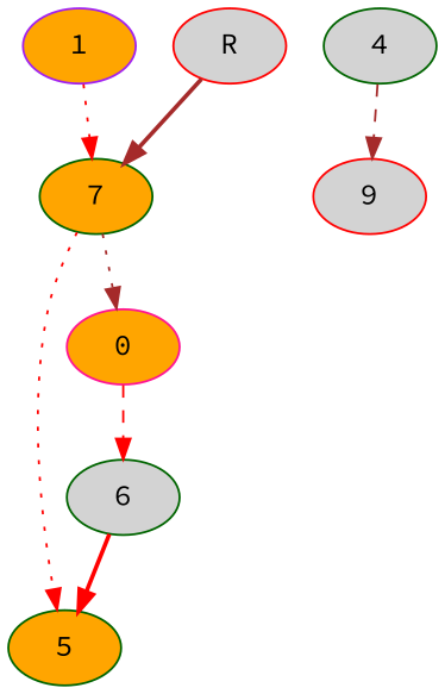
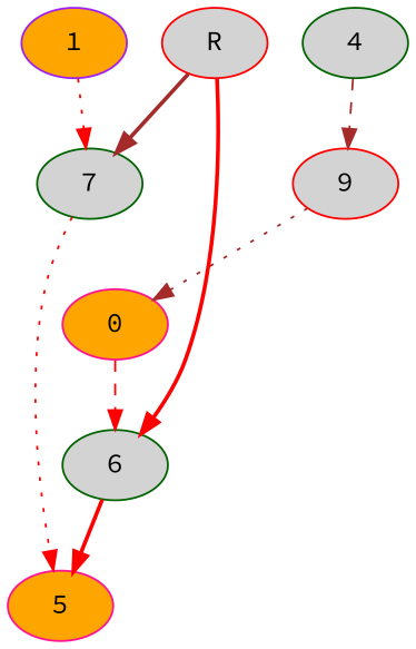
  digraph {
    fontname="Source Code Pro"
    node [color=darkgreen fillcolor=orange fontname="Source Code Pro" style=filled]
    edge [color=red fontname="Source Code Pro" style=dotted]
    1 [color=purple]
-   7
+   7 [fillcolor=lightgrey]
    n3 [color=deeppink label=0]
-   5
+   5 [color=deeppink]
    6 [fillcolor=lightgrey]
    9 [color=red fillcolor=lightgrey]
    4 [fillcolor=lightgrey]
    R [color=red fillcolor=lightgrey]
    1 -> 7
-   7 -> n3 [color=brown]
+   9 -> n3 [color=brown]
    7 -> 5
    n3 -> 6 [style=dashed]
    6 -> 5 [style=bold]
    4 -> 9 [color=brown style=dashed]
    R -> 7 [color=brown style=bold]
+   R -> 6 [style=bold]
  }
